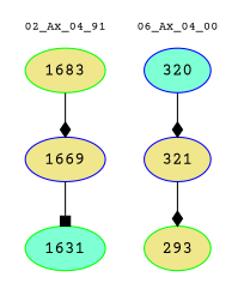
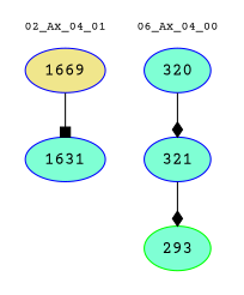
  digraph {
    fontname="Courier Prime"
    node [color=green fillcolor=khaki fontname="Courier Prime" style=filled]
    edge [arrowhead=diamond color=black fontname="Courier Prime"]
-   n1 [label=1683]
    n2 [color=blue label=1669]
-   n3 [fillcolor=aquamarine label=1631]
+   n3 [color=blue fillcolor=aquamarine label=1631]
    n4 [color=blue fillcolor=aquamarine label=320]
-   n5 [color=blue label=321]
-   n6 [label=293]
+   n5 [color=blue fillcolor=aquamarine label=321]
+   n6 [fillcolor=aquamarine label=293]
    subgraph cluster_1 {
      color=white
      fontsize=10
-     label="02_Ax_04_91"
-     n1
+     label="02_Ax_04_01"
      n2
      n3
    }
    subgraph cluster_2 {
      color=white
      fontsize=10
      label="06_Ax_04_00"
      n4
      n5
      n6
    }
-   n1 -> n2
    n2 -> n3 [arrowhead=box]
    n4 -> n5
    n5 -> n6
  }
